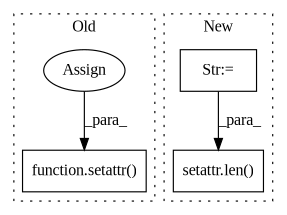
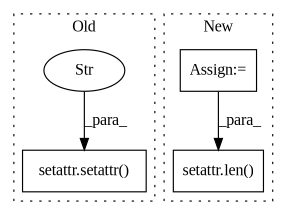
  digraph {
    fontname="Liberation Serif"
    node [a=75 fontname="Liberation Serif" shape=box]
    edge [fontname="Liberation Serif"]
-   n1 [l="8,1" label="function.setattr()" s="20595,20633"]
-   n2 [a=66 l=13 label=Assign s=20609 shape=ellipse]
+   n1 [l="8,1" label="setattr.setattr()" s="20595,20633"]
+   n2 [a=66 l=13 label=Str s=20609 shape=ellipse]
    n3 [l="4,1" label="setattr.len()" s="21023,21037"]
-   n4 [a=68 l=3 label="Str:=" s=20265]
+   n4 [a=68 l=3 label="Assign:=" s=20265]
    subgraph cluster_1 {
      label=Old
      style=dotted
      n1
      n2
    }
    subgraph cluster_2 {
      label=New
      style=dotted
      n3
      n4
    }
    n2 -> n1 [label=_para_]
    n4 -> n3 [label=_para_]
  }
